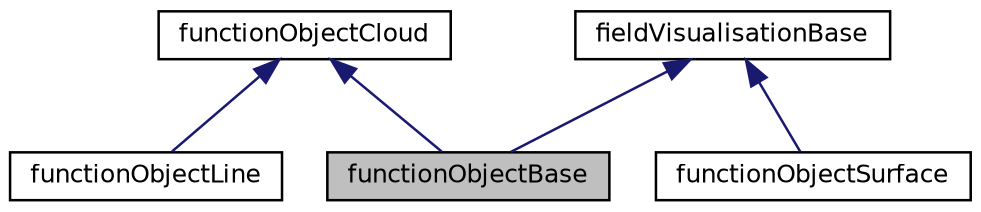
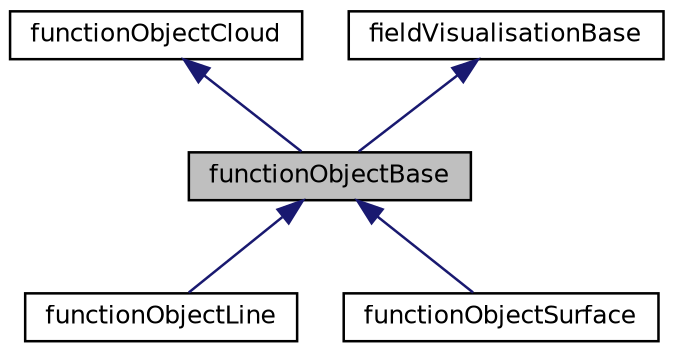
  digraph {
    node [color=black fontname=Helvetica fontsize=10 shape=record]
    edge [color=midnightblue dir=back fontname=Helvetica fontsize=10 labelfontname=Helvetica labelfontsize=10 style=solid]
    n1 [fillcolor=grey75 fontcolor=black height=0.2 label=functionObjectBase style=filled width=0.4]
    n2 [height=0.2 label=functionObjectLine width=0.4]
    n3 [height=0.2 label=functionObjectSurface width=0.4]
    n4 [height=0.2 label=functionObjectCloud width=0.4]
    n5 [height=0.2 label=fieldVisualisationBase width=0.4]
-   n4 -> n2
-   n5 -> n3
+   n1 -> n2
+   n1 -> n3
    n4 -> n1
    n5 -> n1
  }
